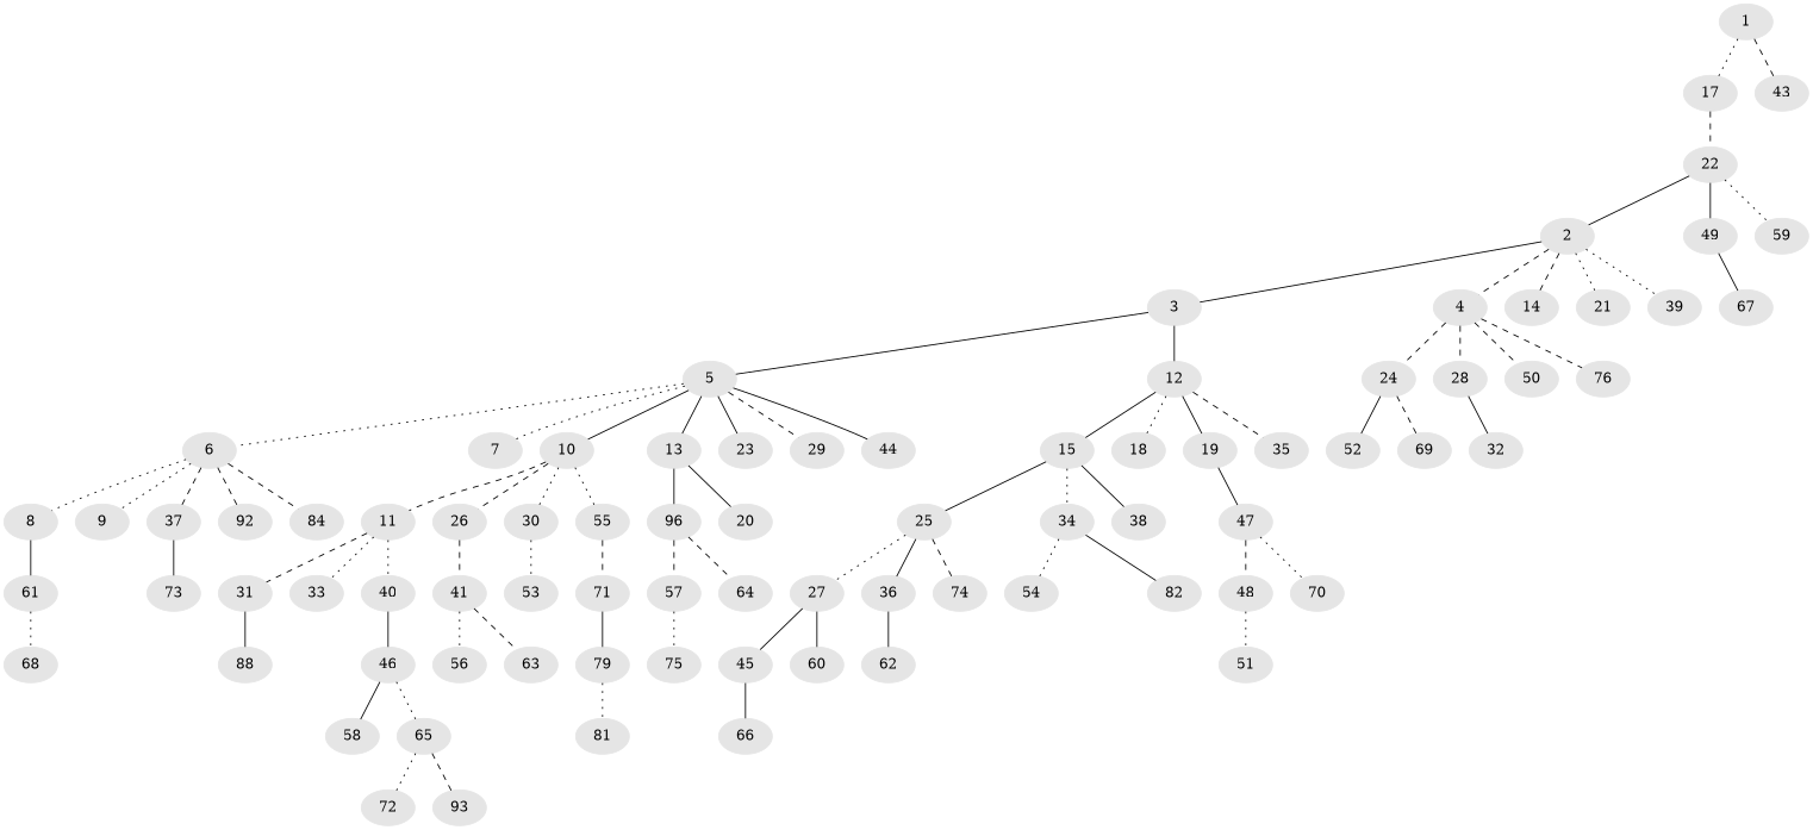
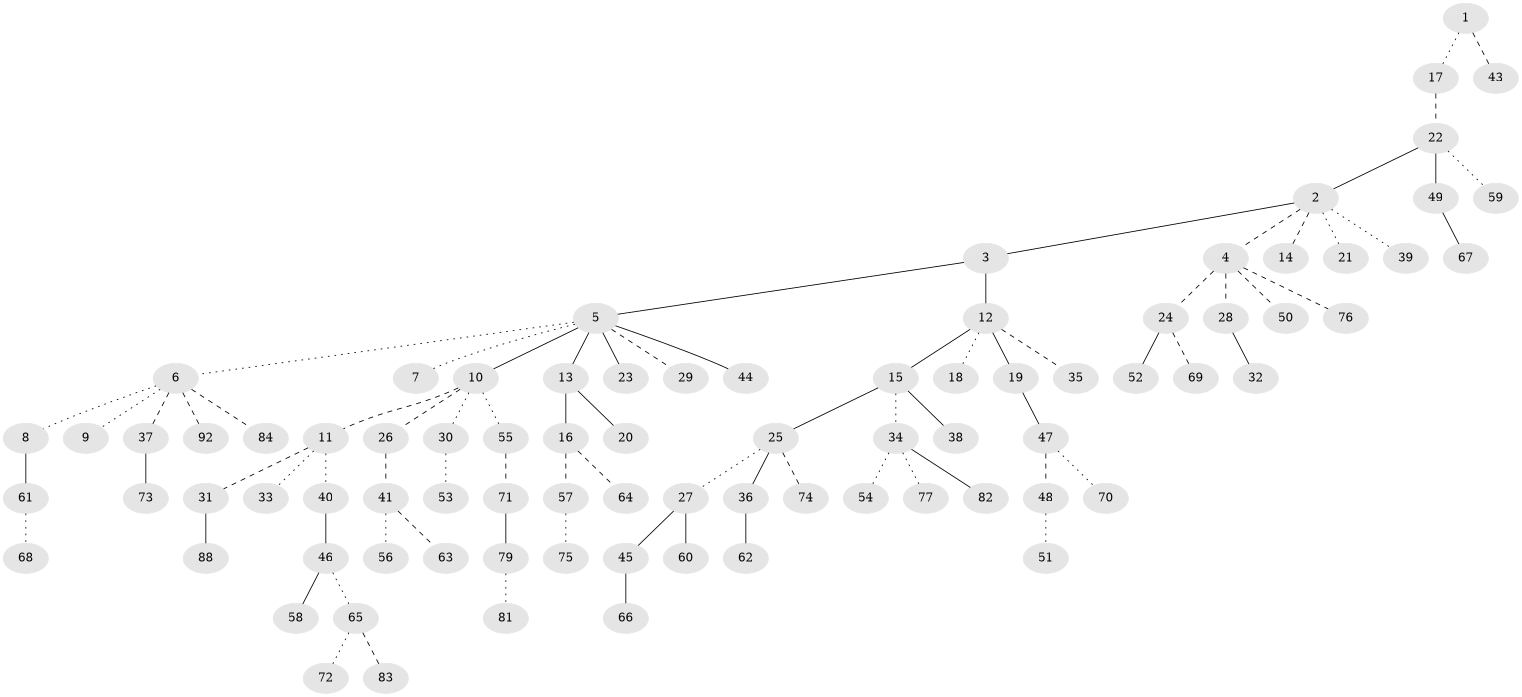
  graph {
    node [color=gray90 style=filled]
    edge [style=solid weight=1.0]
    1
    17
    43
    2
    3
    4
    14
    21
    39
    22
    5
    12
    24
    28
    50
    76
    6
    7
    10
    13
    23
    29
    44
    15
    18
    19
    35
    52
    69
    32
    8
    9
    37
    n34 [label=92]
    n35 [label=84]
    11
    26
    30
    55
-   16 [label=96]
+   16
    20
    61
    73
    68
    31
    33
    40
    41
    53
    71
    n51 [label=88]
    46
    25
    34
    38
    47
    57
    64
    27
    36
    74
    54
+   77
    82
    75
    49
    59
    48
    70
    67
    45
    60
    62
    56
    63
    66
    58
    65
    72
-   83 [label=93]
+   83
    51
    79
    81
    1 -- 17 [style=dotted]
    1 -- 43 [style=dashed]
    17 -- 22 [style=dashed]
    2 -- 3
    2 -- 4 [style=dashed]
    2 -- 14 [style=dashed]
    2 -- 21 [style=dotted]
    2 -- 39 [style=dotted]
    3 -- 5
    3 -- 12
    4 -- 24 [style=dashed]
    4 -- 28 [style=dashed]
    4 -- 50 [style=dashed]
    4 -- 76 [style=dashed]
    22 -- 2
    22 -- 49
    22 -- 59 [style=dotted]
    5 -- 6 [style=dotted]
    5 -- 7 [style=dotted]
    5 -- 10
    5 -- 13
    5 -- 23
    5 -- 29 [style=dashed]
    5 -- 44
    12 -- 15
    12 -- 18 [style=dotted]
    12 -- 19
    12 -- 35 [style=dashed]
    24 -- 52
    24 -- 69 [style=dashed]
    28 -- 32
    6 -- 8 [style=dotted]
    6 -- 9 [style=dotted]
    6 -- 37 [style=dashed]
    6 -- n34 [style=dashed]
    6 -- n35 [style=dashed]
    10 -- 11 [style=dashed]
    10 -- 26 [style=dashed]
    10 -- 30 [style=dotted]
    10 -- 55 [style=dotted]
    13 -- 16
    13 -- 20
    15 -- 25
    15 -- 34 [style=dotted]
    15 -- 38
    19 -- 47
    8 -- 61
    37 -- 73
    11 -- 31 [style=dashed]
    11 -- 33 [style=dotted]
    11 -- 40 [style=dotted]
    26 -- 41 [style=dashed]
    30 -- 53 [style=dotted]
    55 -- 71 [style=dashed]
    16 -- 57 [style=dashed]
    16 -- 64 [style=dashed]
    61 -- 68 [style=dotted]
    31 -- n51
    40 -- 46
    41 -- 56 [style=dotted]
    41 -- 63 [style=dashed]
    71 -- 79
    46 -- 58
    46 -- 65 [style=dotted]
    25 -- 27 [style=dotted]
    25 -- 36
    25 -- 74 [style=dashed]
    34 -- 54 [style=dotted]
+   34 -- 77 [style=dotted]
    34 -- 82
    47 -- 48 [style=dashed]
    47 -- 70 [style=dotted]
    57 -- 75 [style=dotted]
    27 -- 45
    27 -- 60
    36 -- 62
    49 -- 67
    48 -- 51 [style=dotted]
    45 -- 66
    65 -- 72 [style=dotted]
    65 -- 83 [style=dashed]
    79 -- 81 [style=dotted]
  }
